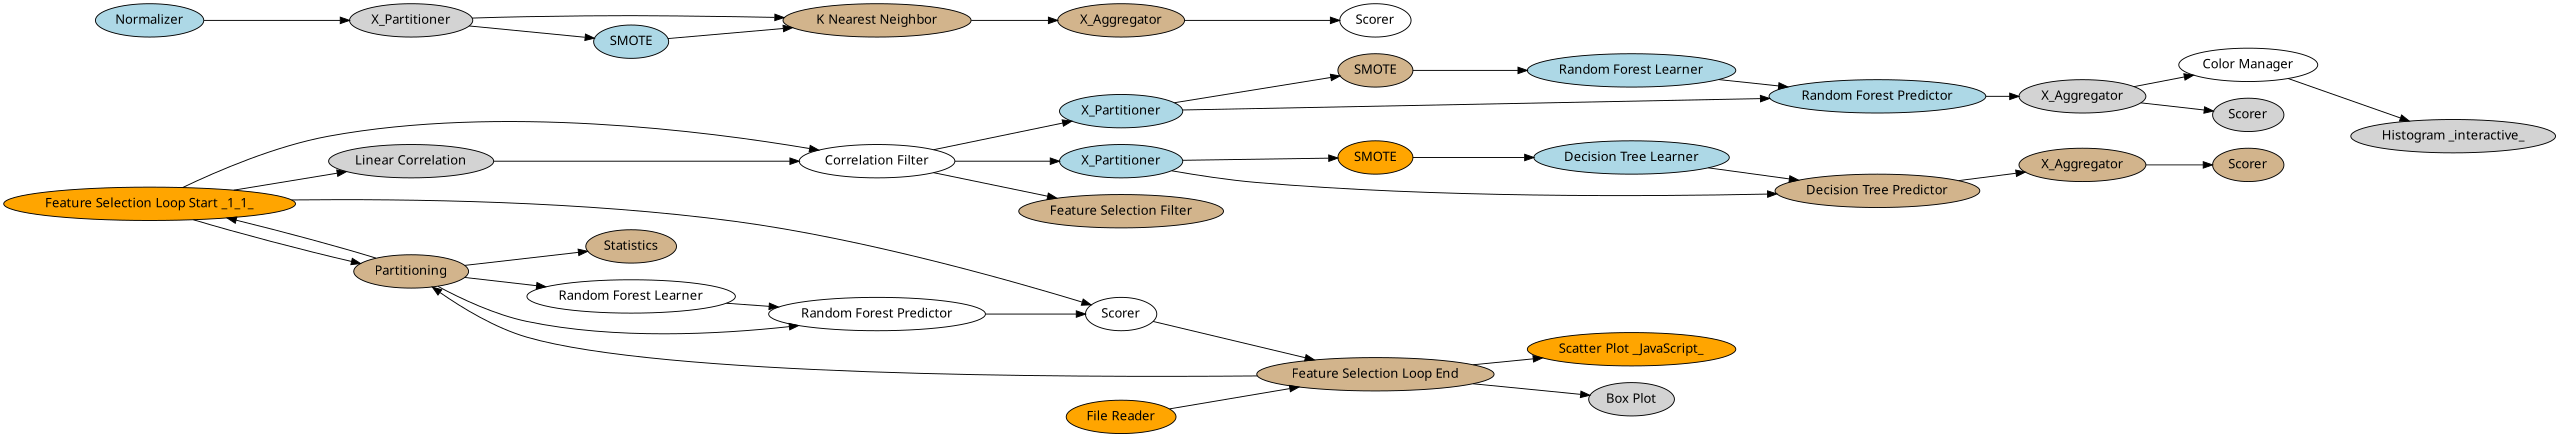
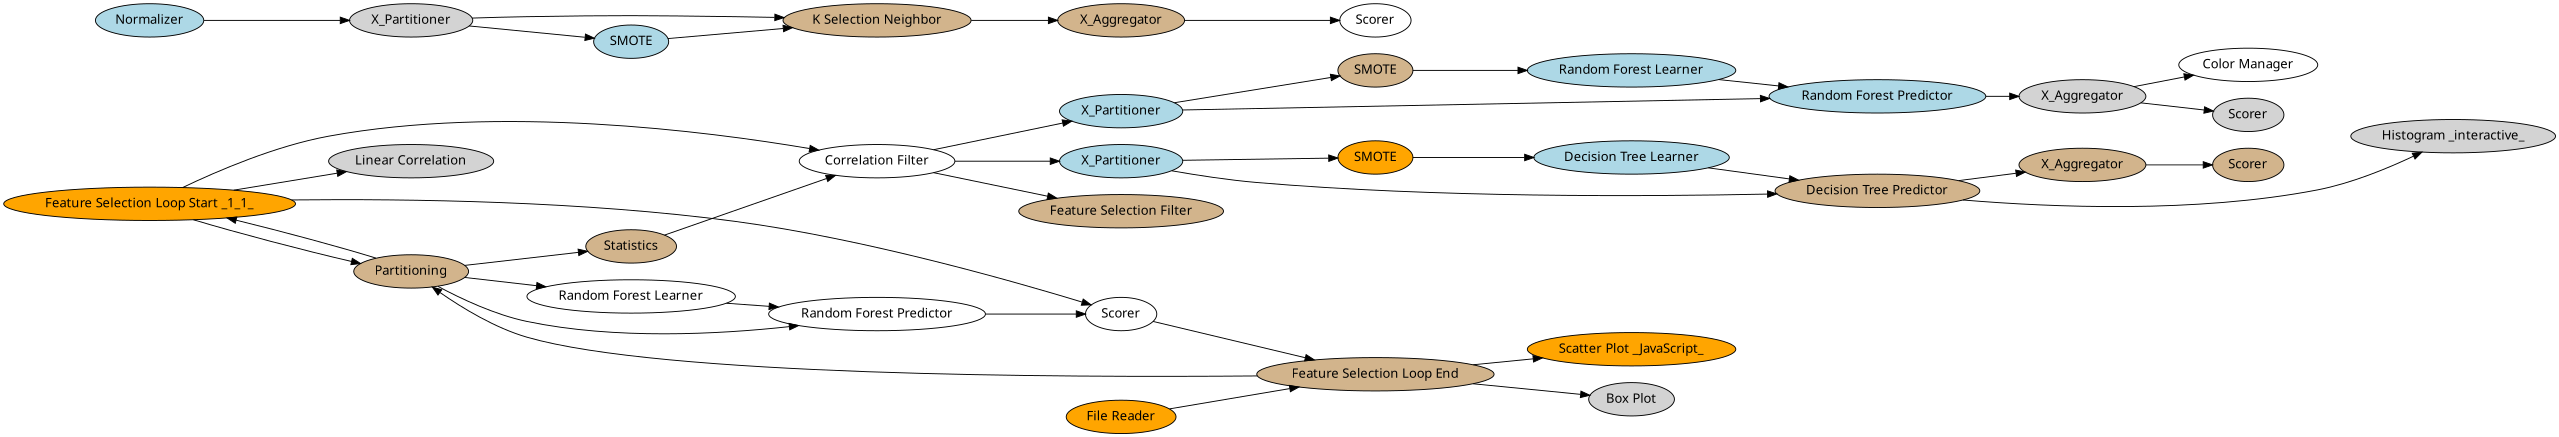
  digraph {
    fontname="Noto Sans"
    rankdir=LR
    node [fillcolor=tan fontname="Noto Sans" style=filled]
    edge [fontname="Noto Sans"]
    n1 [fillcolor=lightblue label=X_Partitioner]
    n2 [fillcolor=lightblue label="Random Forest Predictor"]
    n3 [label=SMOTE]
    n4 [fillcolor=lightgrey label=X_Aggregator]
    n5 [fillcolor=lightblue label="Random Forest Learner"]
    n6 [fillcolor=white label="Color Manager"]
    n7 [fillcolor=lightgrey label=Scorer]
    n8 [fillcolor=orange label="Feature Selection Loop Start _1_1_"]
    n9 [fillcolor=lightgrey label="Linear Correlation"]
    n10 [fillcolor=white label="Correlation Filter"]
    n11 [label=Partitioning]
    n12 [fillcolor=white label=Scorer]
    n13 [fillcolor=lightblue label=X_Partitioner]
    n14 [label="Feature Selection Filter"]
    n15 [fillcolor=white label="Random Forest Predictor"]
    n16 [label=Statistics]
    n17 [fillcolor=white label="Random Forest Learner"]
    n18 [label="Feature Selection Loop End"]
    n19 [fillcolor=lightblue label=Normalizer]
    n20 [fillcolor=lightgrey label=X_Partitioner]
    n21 [fillcolor=orange label=SMOTE]
    n22 [label="Decision Tree Predictor"]
-   n23 [label="K Nearest Neighbor"]
+   n23 [label="K Selection Neighbor"]
    n24 [fillcolor=lightblue label=SMOTE]
    n25 [fillcolor=lightgrey label="Histogram _interactive_"]
    n26 [fillcolor=orange label="Scatter Plot _JavaScript_"]
    n27 [fillcolor=lightgrey label="Box Plot"]
    n28 [fillcolor=lightblue label="Decision Tree Learner"]
    n29 [label=X_Aggregator]
    n30 [label=X_Aggregator]
    n31 [fillcolor=white label=Scorer]
    n32 [fillcolor=orange label="File Reader"]
    n33 [label=Scorer]
    n1 -> n2
    n1 -> n3
    n2 -> n4
    n3 -> n5
    n4 -> n6
    n4 -> n7
    n5 -> n2
-   n6 -> n25
+   n22 -> n25
    n8 -> n9
    n8 -> n10
    n8 -> n11
    n8 -> n12
-   n9 -> n10
+   n16 -> n10
    n10 -> n1
    n10 -> n13
    n10 -> n14
    n11 -> n8
    n11 -> n15
    n11 -> n16
    n11 -> n17
    n12 -> n18
    n13 -> n21
    n13 -> n22
    n15 -> n12
    n17 -> n15
    n18 -> n11
    n18 -> n26
    n18 -> n27
    n19 -> n20
    n20 -> n23
    n20 -> n24
    n21 -> n28
    n22 -> n29
    n23 -> n30
    n24 -> n23
    n28 -> n22
    n29 -> n33
    n30 -> n31
    n32 -> n18
  }
